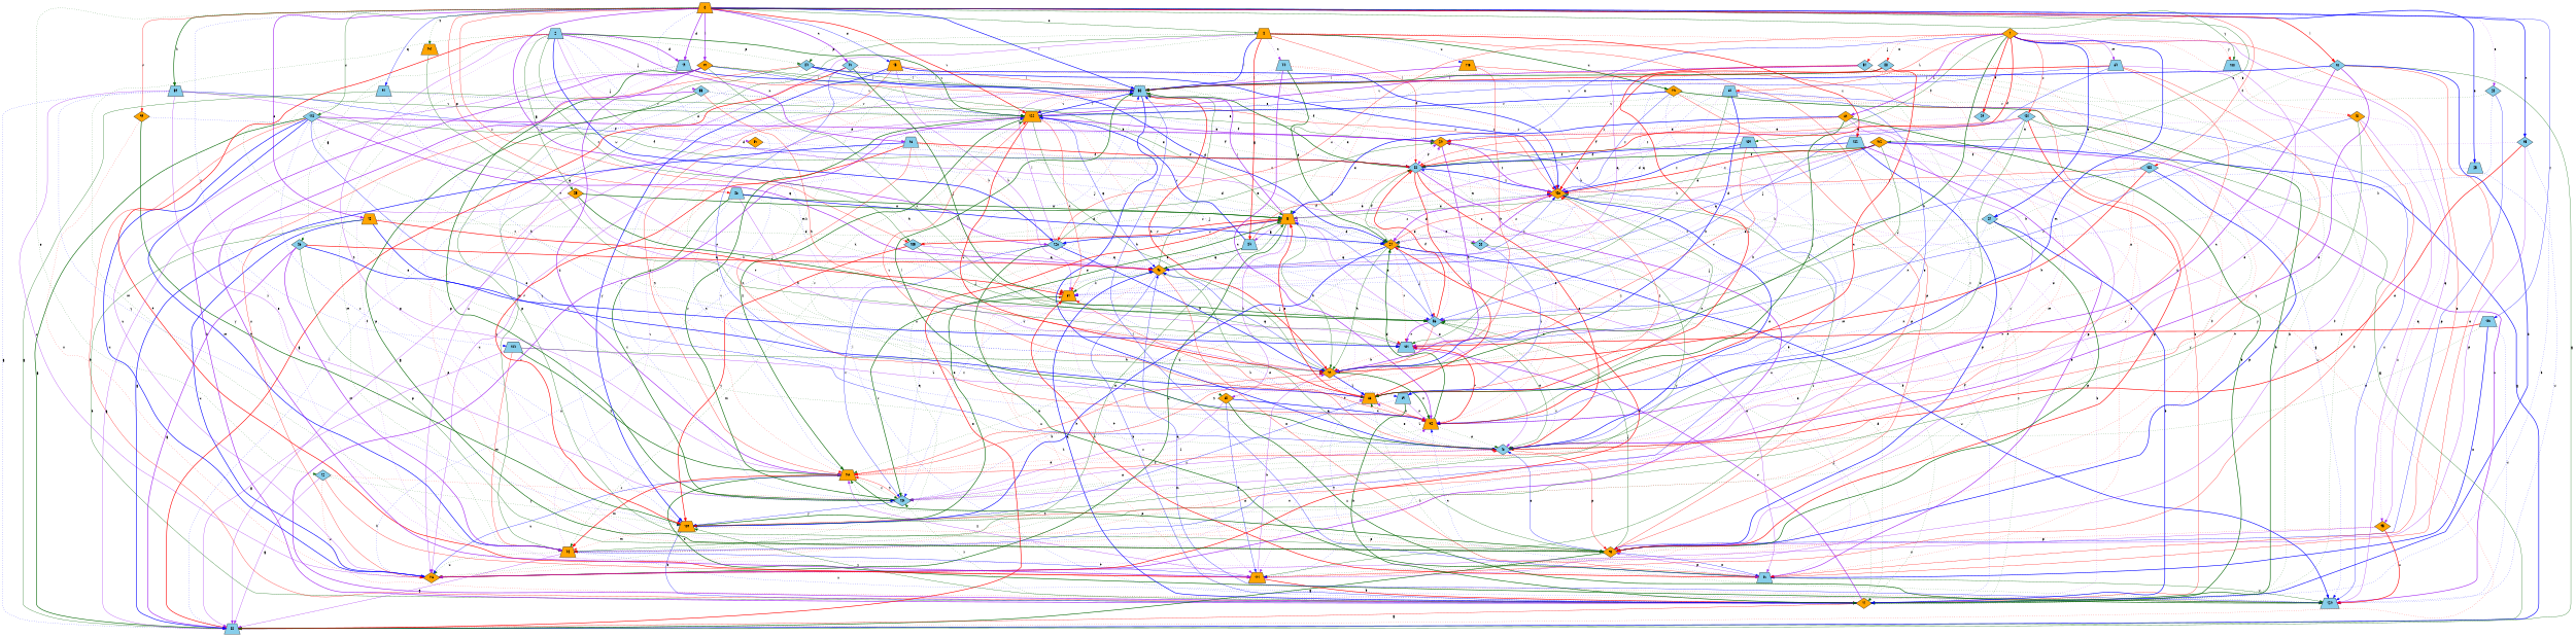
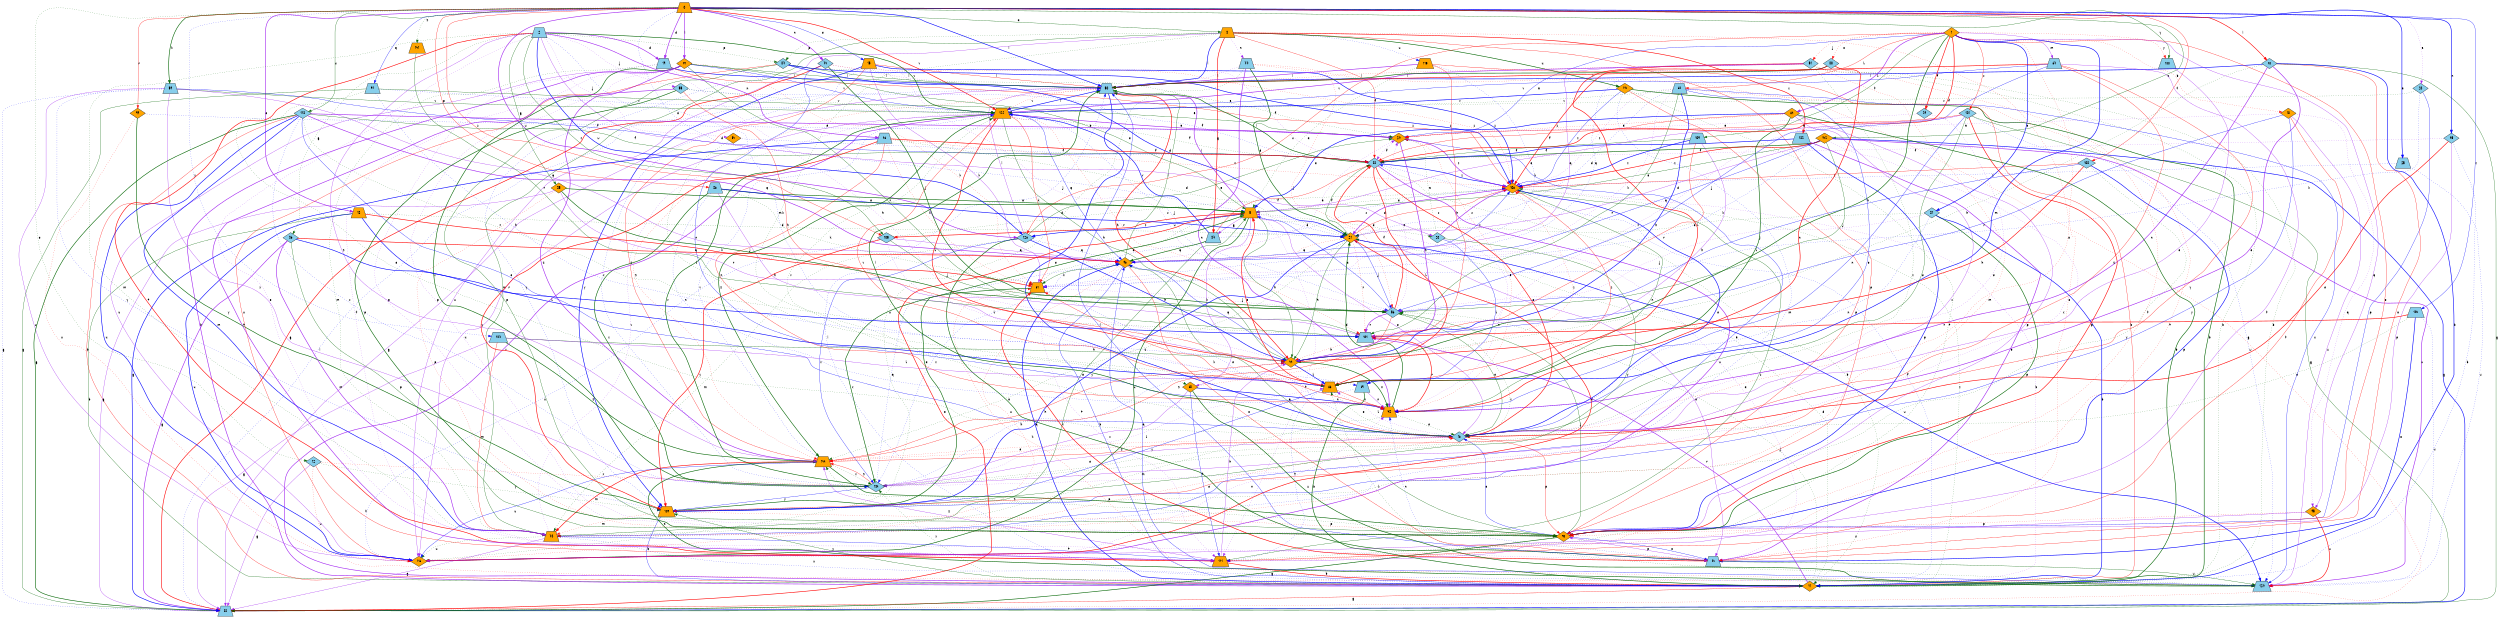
  strict digraph {
    fontname="Patrick Hand"
    node [fillcolor=skyblue fontname="Patrick Hand" shape=diamond style=filled]
    edge [color=darkgreen fontname="Patrick Hand" style=solid]
    0 [fillcolor=orange shape=trapezium]
    3 [fillcolor=orange shape=trapezium]
    5 [fillcolor=orange shape=trapezium]
    12
    13 [fillcolor=orange shape=trapezium]
    15 [fillcolor=orange shape=trapezium]
    19 [shape=trapezium]
    23
    25 [shape=trapezium]
    48
    49 [fillcolor=orange]
    50 [shape=trapezium]
    59 [shape=trapezium]
    74
    75
    86 [shape=trapezium]
    92 [shape=trapezium]
    99 [fillcolor=orange]
    104 [shape=trapezium]
    105
    108
    113
    122 [fillcolor=orange shape=trapezium]
    126
    137 [shape=trapezium]
    138 [shape=trapezium]
    141 [fillcolor=orange shape=trapezium]
    142 [fillcolor=orange]
    33
    84 [shape=trapezium]
    73 [fillcolor=orange shape=trapezium]
    87
    37 [shape=trapezium]
    60 [fillcolor=orange]
    77 [shape=trapezium]
    90 [fillcolor=orange]
    114 [fillcolor=orange]
    115 [fillcolor=orange shape=trapezium]
    116 [fillcolor=orange]
    132 [shape=trapezium]
    16
    44 [fillcolor=orange]
    20
    111 [fillcolor=orange shape=trapezium]
    21 [fillcolor=orange]
    127 [shape=trapezium]
    139 [fillcolor=orange shape=trapezium]
    38 [shape=trapezium]
    134
    11 [fillcolor=orange]
    61 [fillcolor=orange shape=trapezium]
    66 [fillcolor=orange shape=trapezium]
    144 [fillcolor=orange shape=trapezium]
    56
    106 [fillcolor=orange]
    78 [fillcolor=orange shape=trapezium]
    101 [shape=trapezium]
    96 [fillcolor=orange]
    27 [fillcolor=orange]
    1 [fillcolor=orange]
    10 [fillcolor=orange]
    29
    51
    63 [shape=trapezium]
    64 [fillcolor=orange]
    67 [shape=trapezium]
    69 [shape=trapezium]
    80
    81
    95 [fillcolor=orange]
    109 [shape=trapezium]
    131
    2 [shape=trapezium]
    35 [fillcolor=orange]
    36
    54 [fillcolor=orange]
    55
    76 [shape=trapezium]
    0 -> 3 [label=a]
    0 -> 5 [color=blue label=a style=dotted]
    0 -> 12 [label=c style=dotted]
    0 -> 13 [color=purple label=c style=bold]
    0 -> 15 [color=blue label=c]
    0 -> 19 [color=purple label=d style=bold]
    0 -> 23 [color=purple label=e style=dotted]
    0 -> 25 [color=blue label=e style=bold]
    0 -> 48 [color=red label=i style=bold]
    0 -> 49 [color=purple label=i style=bold]
    0 -> 50 [color=blue label=i style=bold]
    0 -> 59 [label=k style=bold]
    0 -> 74 [color=purple label=n style=bold]
    0 -> 75 [color=blue label=n style=bold]
    0 -> 86 [color=red label=p]
    0 -> 92 [color=blue label=q]
    0 -> 99 [color=red label=r]
    0 -> 104 [color=blue label=s]
    0 -> 105 [color=red label=s]
    0 -> 108 [color=red label=t]
    0 -> 113 [label=u]
    0 -> 122 [color=red label=v style=bold]
    0 -> 126 [color=purple label=w style=bold]
    0 -> 137 [color=blue label=y style=dotted]
    0 -> 138 [label=y]
    0 -> 141 [label=z style=dotted]
    0 -> 142 [label=z]
    3 -> 50 [color=blue label=i style=bold]
    3 -> 33 [color=red label=f]
    3 -> 84 [color=red label=o style=dotted]
    3 -> 73 [label=m]
    3 -> 87 [label=p style=dotted]
    3 -> 37 [color=red label=g style=bold]
    3 -> 60 [label=k style=dotted]
    3 -> 77 [color=purple label=n style=dotted]
    3 -> 90 [color=red label=p]
    3 -> 114 [label=u style=bold]
    3 -> 115 [color=blue label=u style=dotted]
    3 -> 116 [color=purple label=u]
    3 -> 132 [color=red label=x style=bold]
    5 -> 50 [color=purple label=i style=bold]
    5 -> 105 [color=red label=s style=bold]
    5 -> 126 [color=blue label=w style=bold]
    5 -> 37 [color=purple label=g]
    5 -> 60 [color=purple label=k]
    5 -> 116 [label=u style=bold]
    5 -> 16 [color=purple label=c]
    5 -> 44 [label=h]
    5 -> 20 [label=d style=dotted]
    5 -> 111 [color=purple label=t style=dotted]
    5 -> 21 [color=blue label=d style=dotted]
    12 -> 111 [color=red label=t]
    12 -> 127 [color=red label=w style=dotted]
    12 -> 139 [label=y style=dotted]
    12 -> 38 [color=purple label=g]
    12 -> 134 [color=red label=x style=dotted]
    13 -> 116 [color=blue label=u style=bold]
    13 -> 21 [label=d style=dotted]
    13 -> 11 [label=b]
    13 -> 61 [color=red label=k style=bold]
    13 -> 66 [color=blue label=l style=bold]
    15 -> 50 [color=red label=i]
    15 -> 33 [color=purple label=f style=dotted]
    15 -> 139 [color=blue label=y style=bold]
    15 -> 134 [color=blue label=x style=dotted]
    15 -> 61 [color=purple label=k]
    15 -> 144 [color=red label=z]
    15 -> 56 [color=purple label=j style=dotted]
    15 -> 106 [color=blue label=s style=bold]
    19 -> 50 [color=blue label=i style=bold]
    19 -> 73 [label=m style=dotted]
    19 -> 90 [color=purple label=p style=dotted]
    19 -> 44 [color=purple label=h style=dotted]
    19 -> 106 [color=red label=s]
    23 -> 122 [label=v style=dotted]
    23 -> 90 [color=blue label=p]
    23 -> 61 [color=blue label=k style=dotted]
    25 -> 127 [color=blue label=w style=dotted]
    25 -> 106 [color=blue label=s style=dotted]
    48 -> 50 [color=blue label=i style=bold]
    48 -> 84 [color=red label=o]
    48 -> 16 [color=purple label=c style=bold]
    48 -> 44 [label=h style=dotted]
    48 -> 38 [label=g]
    48 -> 11 [color=blue label=b style=bold]
    48 -> 78 [color=purple label=n style=bold]
    49 -> 5 [label=a]
    49 -> 50 [label=i]
    49 -> 122 [color=blue label=v]
    49 -> 90 [color=purple label=p style=dotted]
    49 -> 116 [color=purple label=u]
    49 -> 111 [color=purple label=t style=dotted]
    49 -> 134 [label=x style=bold]
    49 -> 11 [color=purple label=b style=bold]
    49 -> 61 [color=red label=k style=dotted]
    49 -> 144 [color=purple label=z style=bold]
    49 -> 101 [label=r]
    50 -> 122 [color=red label=v style=dotted]
    50 -> 16 [color=blue label=c style=bold]
    50 -> 44 [color=red label=h style=bold]
    50 -> 38 [color=purple label=g]
    50 -> 144 [color=red label=z style=dotted]
    59 -> 122 [label=v]
    59 -> 33 [color=blue label=f]
    59 -> 116 [color=purple label=u]
    59 -> 139 [color=blue label=y style=dotted]
    59 -> 38 [color=blue label=g style=dotted]
    59 -> 134 [color=purple label=x]
    59 -> 96 [color=purple label=q]
    74 -> 50 [color=purple label=i style=dotted]
    74 -> 38 [color=red label=g style=bold]
    74 -> 56 [label=j style=bold]
    74 -> 106 [color=red label=s style=dotted]
    74 -> 78 [color=blue label=n]
    75 -> 33 [color=purple label=f style=dotted]
    75 -> 90 [color=purple label=p]
    75 -> 16 [color=red label=c style=bold]
    75 -> 11 [color=blue label=b style=dotted]
    86 -> 5 [label=a style=bold]
    86 -> 44 [color=purple label=h]
    86 -> 21 [color=blue label=d style=bold]
    86 -> 134 [label=x style=bold]
    86 -> 61 [label=k style=dotted]
    86 -> 78 [color=blue label=n style=dotted]
    92 -> 122 [color=blue label=v style=dotted]
    92 -> 16 [label=c style=dotted]
    92 -> 44 [color=blue label=h style=dotted]
    92 -> 38 [label=g]
    92 -> 27 [label=e]
    99 -> 116 [color=red label=u style=dotted]
    99 -> 139 [label=y style=bold]
    99 -> 27 [color=blue label=e style=dotted]
    104 -> 84 [color=blue label=o style=bold]
    104 -> 16 [label=c style=dotted]
    104 -> 127 [color=blue label=w style=dotted]
    104 -> 101 [color=red label=r style=bold]
    105 -> 116 [color=blue label=u style=dotted]
    105 -> 139 [color=red label=y style=bold]
    105 -> 66 [color=purple label=l style=dotted]
    105 -> 56 [label=j]
    105 -> 106 [label=s style=dotted]
    105 -> 96 [color=purple label=q]
    108 -> 90 [color=blue label=p style=bold]
    108 -> 44 [color=red label=h style=bold]
    108 -> 139 [label=y style=dotted]
    108 -> 56 [color=blue label=j]
    108 -> 106 [color=red label=s]
    113 -> 33 [label=f]
    113 -> 73 [color=blue label=m style=bold]
    113 -> 116 [color=blue label=u style=bold]
    113 -> 16 [color=blue label=c]
    113 -> 38 [label=g style=bold]
    113 -> 134 [color=blue label=x style=dotted]
    113 -> 11 [color=red label=b]
    113 -> 101 [label=r style=dotted]
    113 -> 96 [color=purple label=q style=bold]
    113 -> 27 [color=purple label=e style=bold]
    122 -> 50 [color=blue label=i style=bold]
    122 -> 33 [label=f style=dotted]
    122 -> 116 [color=purple label=u]
    122 -> 44 [label=h]
    122 -> 61 [color=red label=k]
    122 -> 66 [color=red label=l style=bold]
    122 -> 144 [label=z style=bold]
    122 -> 56 [color=blue label=j style=dotted]
    122 -> 101 [color=red label=r style=dotted]
    122 -> 96 [color=blue label=q]
    122 -> 27 [color=purple label=e style=bold]
    126 -> 50 [color=purple label=i]
    126 -> 84 [label=o style=bold]
    126 -> 73 [label=m style=dotted]
    126 -> 44 [color=blue label=h style=bold]
    126 -> 134 [color=blue label=x]
    126 -> 96 [color=blue label=q style=dotted]
    126 -> 27 [label=e]
    137 -> 73 [color=red label=m]
    137 -> 44 [label=h]
    137 -> 38 [color=purple label=g]
    137 -> 66 [color=purple label=l]
    137 -> 144 [label=z style=bold]
    138 -> 16 [color=purple label=c]
    141 -> 101 [label=r]
    142 -> 5 [label=a]
    142 -> 33 [label=f style=bold]
    142 -> 21 [color=purple label=d]
    142 -> 127 [color=purple label=w style=bold]
    142 -> 38 [color=blue label=g style=bold]
    142 -> 134 [color=purple label=x style=dotted]
    142 -> 61 [color=blue label=k style=dotted]
    142 -> 56 [label=j]
    142 -> 106 [color=red label=s style=bold]
    142 -> 96 [color=blue label=q]
    33 -> 50 [label=i style=bold]
    33 -> 116 [color=purple label=u style=bold]
    33 -> 16 [color=red label=c style=bold]
    33 -> 11 [label=b style=dotted]
    33 -> 66 [color=red label=l style=bold]
    33 -> 106 [color=blue label=s style=bold]
    84 -> 5 [color=purple label=a style=dotted]
    84 -> 50 [color=blue label=i]
    84 -> 90 [color=purple label=p]
    84 -> 127 [label=w]
    84 -> 61 [color=red label=k style=bold]
    84 -> 78 [color=blue label=n style=dotted]
    73 -> 5 [label=a]
    73 -> 122 [color=purple label=v style=dotted]
    73 -> 116 [label=u style=dotted]
    73 -> 16 [color=red label=c style=dotted]
    73 -> 111 [color=blue label=t]
    73 -> 127 [color=blue label=w style=dotted]
    73 -> 38 [color=purple label=g]
    73 -> 27 [color=blue label=e]
    87 -> 50 [label=i]
    87 -> 90 [label=p]
    87 -> 116 [color=red label=u]
    87 -> 21 [color=blue label=d style=bold]
    87 -> 139 [color=blue label=y style=dotted]
    87 -> 106 [color=blue label=s style=bold]
    87 -> 27 [label=e style=dotted]
    37 -> 122 [color=blue label=v style=bold]
    37 -> 33 [color=red label=f]
    37 -> 134 [color=blue label=x style=dotted]
    37 -> 106 [color=blue label=s style=dotted]
    37 -> 96 [label=q style=bold]
    60 -> 111 [color=blue label=t]
    60 -> 127 [label=w style=bold]
    60 -> 134 [color=purple label=x]
    60 -> 106 [color=red label=s style=dotted]
    60 -> 78 [color=blue label=n style=bold]
    77 -> 50 [color=purple label=i style=dotted]
    77 -> 116 [label=u style=dotted]
    77 -> 21 [label=d style=bold]
    77 -> 38 [color=red label=g style=dotted]
    77 -> 56 [color=red label=j style=dotted]
    77 -> 78 [color=purple label=n style=bold]
    90 -> 84 [color=blue label=o]
    90 -> 16 [color=blue label=c]
    90 -> 38 [label=g style=bold]
    90 -> 144 [label=z style=dotted]
    90 -> 56 [label=j]
    90 -> 96 [label=q]
    114 -> 122 [color=blue label=v style=bold]
    114 -> 73 [color=blue label=m style=dotted]
    114 -> 90 [color=red label=p]
    114 -> 111 [label=t style=dotted]
    114 -> 11 [label=b style=bold]
    114 -> 106 [color=blue label=s]
    115 -> 5 [label=a style=dotted]
    115 -> 50 [color=purple label=i style=bold]
    115 -> 44 [color=red label=h]
    115 -> 11 [color=red label=b]
    115 -> 61 [color=blue label=k style=dotted]
    116 -> 21 [color=red label=d style=bold]
    116 -> 78 [color=purple label=n style=dotted]
    132 -> 33 [color=blue label=f style=bold]
    132 -> 84 [color=purple label=o style=bold]
    132 -> 90 [color=blue label=p style=bold]
    16 -> 50 [label=i style=bold]
    16 -> 122 [label=v style=dotted]
    16 -> 90 [color=red label=p]
    16 -> 61 [color=red label=k]
    16 -> 66 [color=purple label=l style=dotted]
    16 -> 144 [color=red label=z style=dotted]
    44 -> 66 [color=blue label=l style=bold]
    44 -> 78 [label=n style=bold]
    44 -> 96 [color=blue label=q]
    20 -> 139 [label=y]
    20 -> 66 [color=blue label=l]
    20 -> 106 [color=purple label=s style=bold]
    20 -> 78 [color=purple label=n style=dotted]
    20 -> 27 [label=e style=dotted]
    111 -> 44 [color=purple label=h]
    111 -> 11 [color=red label=b style=bold]
    111 -> 144 [color=purple label=z]
    111 -> 106 [label=s]
    21 -> 33 [label=f]
    21 -> 84 [color=purple label=o]
    21 -> 44 [label=h]
    21 -> 127 [color=blue label=w style=bold]
    21 -> 139 [color=blue label=y style=bold]
    21 -> 144 [label=z style=dotted]
    21 -> 56 [color=blue label=j]
    21 -> 106 [color=red label=s]
    21 -> 101 [color=red label=r style=dotted]
    21 -> 96 [color=red label=q style=dotted]
    127 -> 61 [color=red label=k style=dotted]
    127 -> 66 [label=l style=dotted]
    127 -> 144 [label=z style=bold]
    127 -> 96 [color=blue label=q]
    139 -> 5 [label=a style=bold]
    139 -> 73 [color=red label=m style=dotted]
    139 -> 90 [color=red label=p style=dotted]
    139 -> 11 [color=blue label=b]
    38 -> 5 [color=red label=a style=bold]
    38 -> 50 [color=blue label=i style=dotted]
    134 -> 122 [label=v style=bold]
    134 -> 16 [color=purple label=c]
    134 -> 44 [color=blue label=h style=dotted]
    134 -> 139 [color=blue label=y]
    134 -> 66 [color=purple label=l style=dotted]
    134 -> 144 [color=red label=z]
    134 -> 96 [color=blue label=q style=dotted]
    11 -> 50 [color=blue label=i style=dotted]
    11 -> 122 [color=purple label=v style=bold]
    11 -> 33 [color=blue label=f style=dotted]
    11 -> 21 [label=d style=dotted]
    11 -> 139 [label=y]
    11 -> 38 [color=red label=g]
    11 -> 134 [label=x style=dotted]
    11 -> 56 [label=j style=dotted]
    11 -> 106 [label=s style=dotted]
    11 -> 101 [color=purple label=r style=bold]
    11 -> 96 [color=blue label=q style=bold]
    61 -> 5 [label=a style=dotted]
    61 -> 16 [color=blue label=c style=dotted]
    61 -> 134 [label=x style=bold]
    61 -> 56 [color=purple label=j style=dotted]
    66 -> 5 [color=red label=a style=bold]
    66 -> 16 [label=c style=dotted]
    66 -> 139 [color=blue label=y]
    66 -> 106 [color=red label=s]
    66 -> 78 [color=red label=n]
    144 -> 122 [color=blue label=v style=dotted]
    144 -> 73 [color=red label=m style=bold]
    144 -> 90 [label=p style=bold]
    144 -> 116 [color=blue label=u]
    144 -> 16 [color=red label=c style=dotted]
    144 -> 44 [color=red label=h]
    144 -> 134 [label=x style=dotted]
    56 -> 5 [color=blue label=a]
    56 -> 33 [color=red label=f style=bold]
    56 -> 16 [label=c]
    56 -> 134 [label=x style=dotted]
    56 -> 144 [color=red label=z]
    56 -> 101 [color=purple label=r style=bold]
    56 -> 27 [color=purple label=e style=dotted]
    106 -> 5 [label=a style=dotted]
    106 -> 16 [color=blue label=c style=bold]
    106 -> 21 [color=purple label=d style=bold]
    106 -> 11 [color=purple label=b style=dotted]
    106 -> 78 [label=n]
    78 -> 122 [color=red label=v]
    78 -> 73 [label=m style=dotted]
    78 -> 16 [label=c style=dotted]
    78 -> 21 [label=d style=bold]
    78 -> 101 [color=red label=r style=bold]
    78 -> 27 [color=red label=e style=dotted]
    101 -> 44 [color=red label=h style=dotted]
    96 -> 50 [label=i]
    96 -> 84 [color=red label=o]
    96 -> 116 [color=red label=u style=dotted]
    96 -> 111 [color=purple label=t style=dotted]
    96 -> 11 [color=blue label=b]
    96 -> 61 [label=k]
    96 -> 106 [color=blue label=s]
    96 -> 27 [color=purple label=e style=dotted]
    27 -> 33 [color=purple label=f style=dotted]
    27 -> 44 [color=purple label=h style=bold]
    27 -> 106 [color=purple label=s style=bold]
    1 -> 126 [color=red label=w]
    1 -> 138 [color=red label=y style=dotted]
    1 -> 33 [color=red label=f style=bold]
    1 -> 84 [color=red label=o]
    1 -> 16 [color=red label=c style=dotted]
    1 -> 44 [label=h style=bold]
    1 -> 27 [color=blue label=e]
    1 -> 10 [color=red label=b style=dotted]
    1 -> 29 [color=red label=f style=bold]
    1 -> 51 [color=red label=j style=dotted]
    1 -> 63 [color=red label=l]
    1 -> 64 [color=purple label=l style=bold]
    1 -> 67 [color=purple label=m]
    1 -> 69 [color=blue label=m style=bold]
    1 -> 80 [color=red label=o style=dotted]
    1 -> 81 [color=blue label=o style=bold]
    1 -> 95 [color=purple label=q]
    1 -> 109 [label=t]
    1 -> 131 [color=red label=x]
    10 -> 111 [color=red label=t]
    10 -> 127 [color=purple label=w]
-   10 -> 139 [label=y]
+   10 -> 139 [color=blue label=y]
    10 -> 101 [color=blue label=r]
    10 -> 27 [color=purple label=e style=dotted]
    10 -> 95 [color=purple label=q style=dotted]
    29 -> 16 [color=purple label=c style=dotted]
    29 -> 27 [color=purple label=e style=dotted]
    51 -> 50 [color=red label=i style=dotted]
    51 -> 122 [color=purple label=v style=bold]
    51 -> 73 [color=red label=m style=dotted]
    51 -> 111 [color=red label=t style=dotted]
    51 -> 134 [label=x style=dotted]
    51 -> 11 [label=b style=dotted]
    51 -> 66 [color=red label=l style=bold]
    51 -> 96 [color=purple label=q]
    63 -> 122 [label=v style=dotted]
    63 -> 16 [color=blue label=c]
    63 -> 44 [color=blue label=h style=bold]
    63 -> 111 [color=red label=t style=dotted]
    63 -> 21 [color=blue label=d style=dotted]
    63 -> 127 [color=blue label=w]
    63 -> 61 [color=purple label=k style=dotted]
    63 -> 106 [color=purple label=s style=dotted]
    63 -> 101 [label=r]
    64 -> 5 [color=blue label=a style=bold]
    64 -> 33 [color=red label=f]
    64 -> 90 [color=purple label=p]
    64 -> 134 [color=purple label=x]
    64 -> 11 [label=b style=bold]
    64 -> 66 [label=l style=bold]
    64 -> 27 [color=red label=e style=dotted]
    67 -> 50 [color=red label=i style=bold]
    67 -> 122 [color=blue label=v]
    67 -> 111 [color=purple label=t]
    67 -> 139 [color=red label=y]
    67 -> 144 [color=red label=z]
    67 -> 56 [color=blue label=j]
    69 -> 111 [color=blue label=t style=dotted]
    69 -> 11 [label=b style=bold]
    69 -> 78 [color=purple label=n]
    80 -> 50 [label=i style=bold]
    80 -> 11 [label=b style=dotted]
    80 -> 106 [color=red label=s style=bold]
    80 -> 78 [color=red label=n style=bold]
    80 -> 96 [color=blue label=q style=dotted]
    81 -> 90 [label=p style=bold]
    81 -> 21 [label=d style=dotted]
    81 -> 11 [color=blue label=b style=bold]
    81 -> 56 [color=purple label=j style=dotted]
    81 -> 78 [color=blue label=n style=dotted]
    95 -> 90 [color=red label=p style=dotted]
    95 -> 116 [color=purple label=u]
    95 -> 127 [color=red label=w style=bold]
    109 -> 33 [label=f]
    109 -> 44 [color=purple label=h]
    109 -> 106 [color=blue label=s style=bold]
    109 -> 101 [color=red label=r]
    131 -> 5 [color=purple label=a]
    131 -> 90 [color=red label=p style=bold]
    131 -> 16 [label=c]
    131 -> 127 [color=blue label=w style=dotted]
    131 -> 38 [label=g]
    131 -> 78 [color=blue label=n]
    131 -> 101 [color=purple label=r style=dotted]
    131 -> 27 [color=red label=e]
    2 -> 19 [color=purple label=d style=bold]
    2 -> 105 [label=s]
    2 -> 122 [label=v style=bold]
    2 -> 126 [color=blue label=w style=bold]
    2 -> 84 [color=purple label=o style=dotted]
    2 -> 73 [label=m style=dotted]
    2 -> 87 [label=p style=dotted]
    2 -> 20 [color=purple label=d]
    2 -> 111 [color=red label=t style=bold]
    2 -> 144 [color=purple label=z]
    2 -> 69 [color=blue label=m style=dotted]
    2 -> 35 [label=g]
    2 -> 36 [label=g style=dotted]
    2 -> 54 [color=purple label=j style=dotted]
    2 -> 55 [color=purple label=j style=dotted]
    2 -> 76 [color=purple label=n style=bold]
    35 -> 5 [label=a style=bold]
    35 -> 90 [color=red label=p style=dotted]
    35 -> 38 [color=purple label=g]
    35 -> 56 [label=j style=bold]
    35 -> 101 [color=purple label=r]
    36 -> 73 [color=purple label=m style=bold]
    36 -> 90 [label=p]
    36 -> 38 [color=purple label=g style=bold]
    36 -> 101 [color=blue label=r style=bold]
    36 -> 96 [color=red label=q style=bold]
    54 -> 33 [color=blue label=f style=dotted]
    54 -> 66 [label=l style=dotted]
    55 -> 122 [label=v style=dotted]
    55 -> 33 [color=blue label=f style=dotted]
    55 -> 90 [label=p style=bold]
    55 -> 44 [color=red label=h]
    55 -> 111 [color=purple label=t style=bold]
    76 -> 33 [color=red label=f style=bold]
    76 -> 21 [label=d style=dotted]
    76 -> 139 [color=red label=y style=bold]
    76 -> 38 [color=blue label=g style=bold]
    76 -> 61 [color=red label=k style=dotted]
    76 -> 106 [color=red label=s style=dotted]
    76 -> 78 [color=red label=n]
  }
